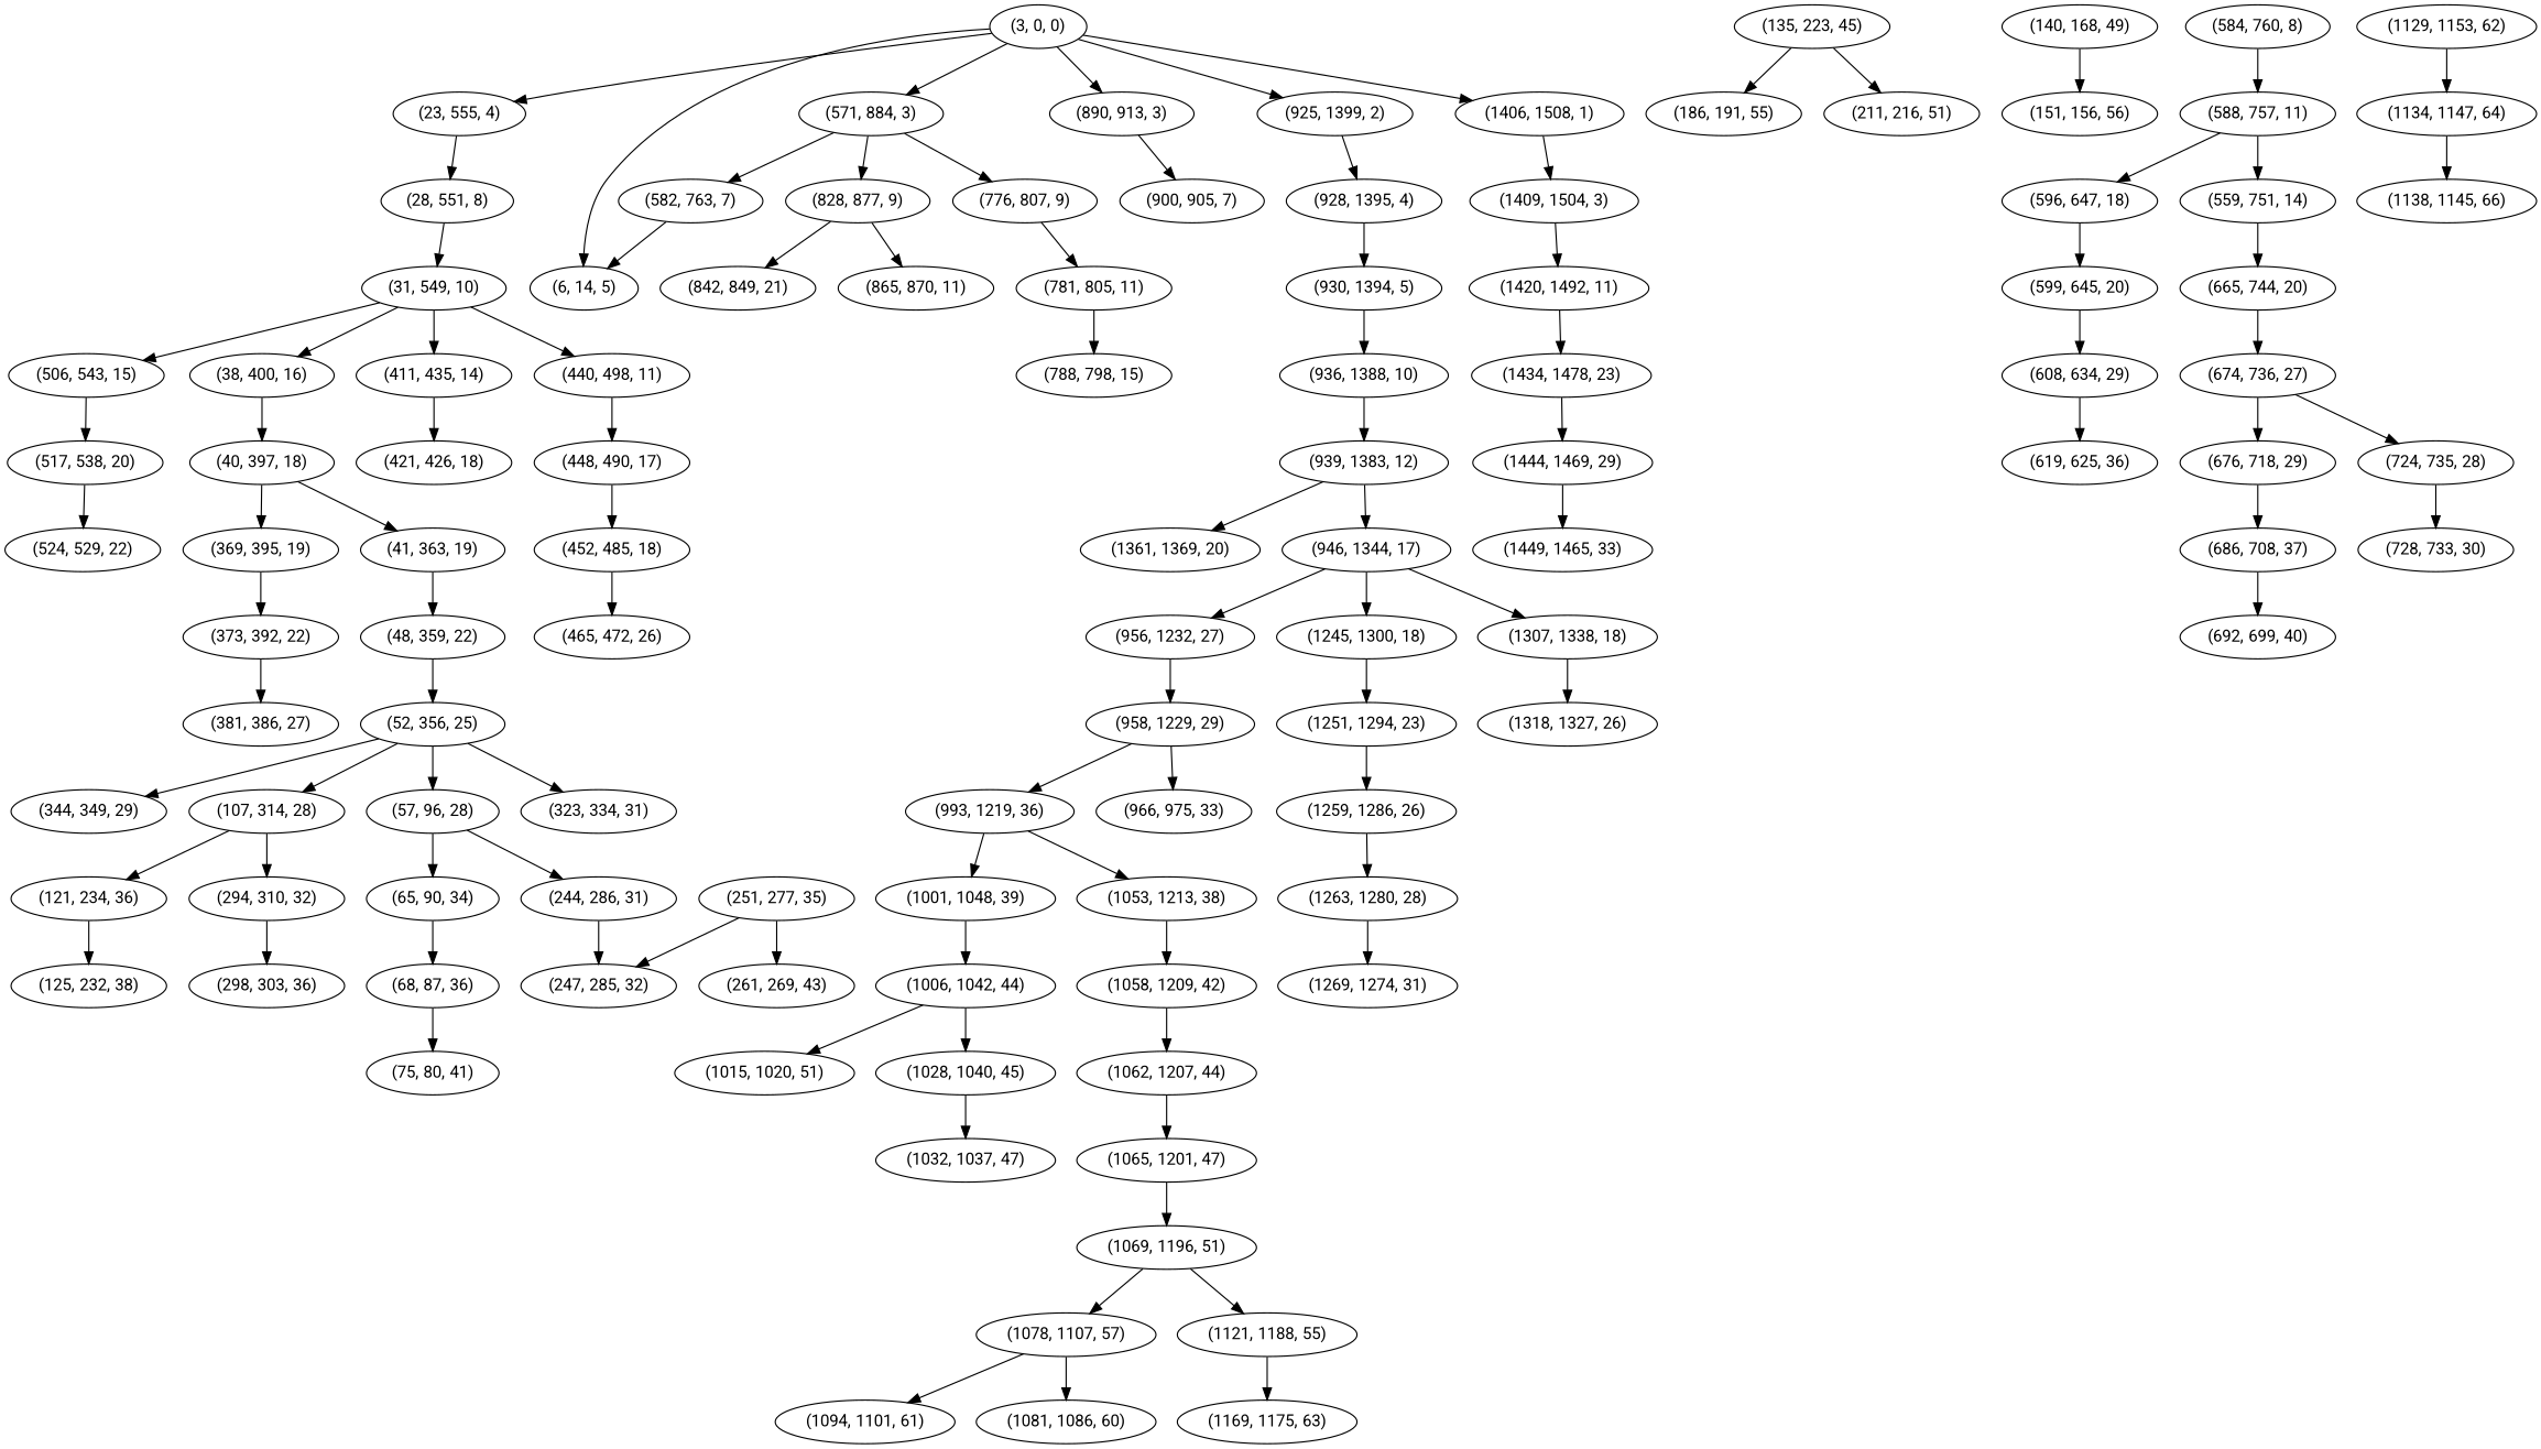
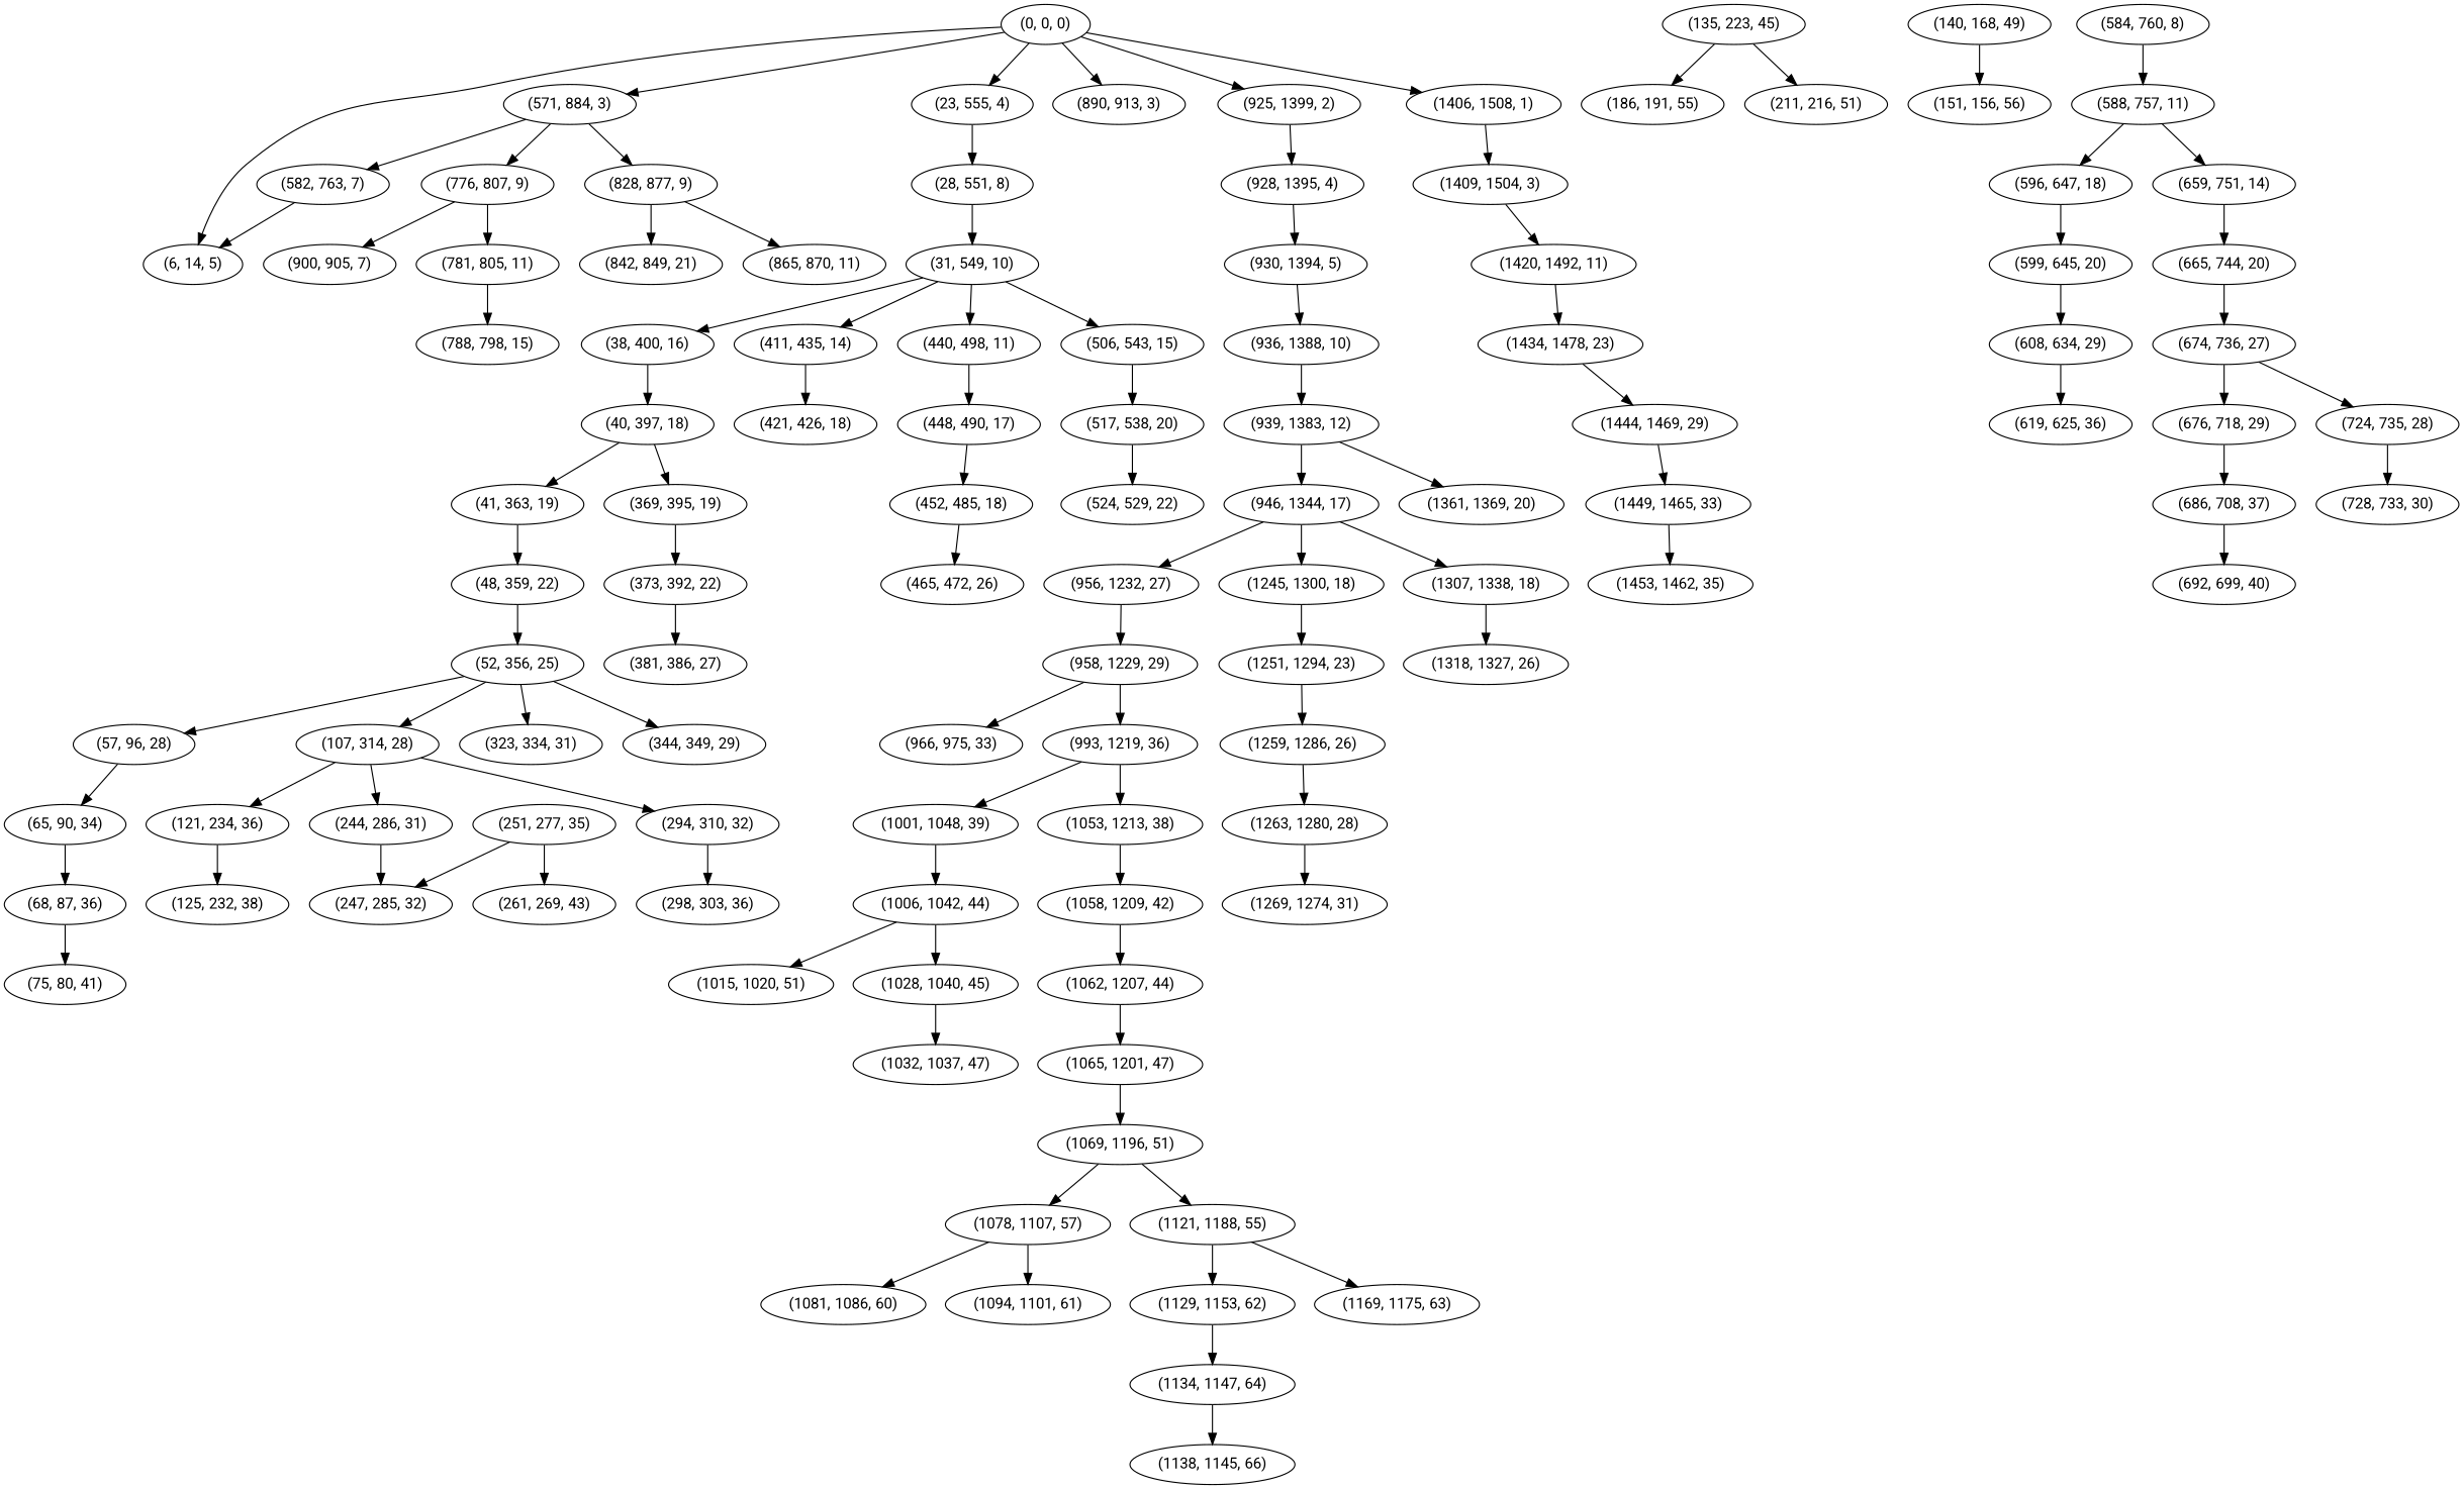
  digraph {
    fontname=Roboto
    node [fontname=Roboto]
    edge [fontname=Roboto]
-   "(0, 0, 0)" [label="(3, 0, 0)"]
+   "(0, 0, 0)"
    "(6, 14, 5)"
    "(23, 555, 4)"
    "(571, 884, 3)"
    "(890, 913, 3)"
    "(925, 1399, 2)"
    "(1406, 1508, 1)"
    "(28, 551, 8)"
    "(582, 763, 7)"
    "(776, 807, 9)"
    "(828, 877, 9)"
    "(900, 905, 7)"
    "(928, 1395, 4)"
    "(1409, 1504, 3)"
    "(31, 549, 10)"
    "(38, 400, 16)"
    "(411, 435, 14)"
    "(440, 498, 11)"
    "(506, 543, 15)"
    "(40, 397, 18)"
    "(421, 426, 18)"
    "(448, 490, 17)"
    "(517, 538, 20)"
    "(41, 363, 19)"
    "(369, 395, 19)"
    "(48, 359, 22)"
    "(373, 392, 22)"
    "(52, 356, 25)"
    "(57, 96, 28)"
    "(107, 314, 28)"
    "(323, 334, 31)"
    "(344, 349, 29)"
    "(65, 90, 34)"
    "(121, 234, 36)"
    "(244, 286, 31)"
    "(294, 310, 32)"
    "(68, 87, 36)"
    "(75, 80, 41)"
    "(125, 232, 38)"
    "(247, 285, 32)"
    "(298, 303, 36)"
    "(135, 223, 45)"
    "(186, 191, 55)"
    "(211, 216, 51)"
    "(140, 168, 49)"
    "(151, 156, 56)"
    "(251, 277, 35)"
    "(261, 269, 43)"
    "(381, 386, 27)"
    "(452, 485, 18)"
    "(465, 472, 26)"
    "(524, 529, 22)"
    "(781, 805, 11)"
    "(842, 849, 21)"
    "(865, 870, 11)"
    "(584, 760, 8)"
    "(588, 757, 11)"
    "(596, 647, 18)"
-   "(659, 751, 14)" [label="(559, 751, 14)"]
+   "(659, 751, 14)"
    "(599, 645, 20)"
    "(665, 744, 20)"
    "(608, 634, 29)"
    "(619, 625, 36)"
    "(674, 736, 27)"
    "(676, 718, 29)"
    "(724, 735, 28)"
    "(686, 708, 37)"
    "(728, 733, 30)"
    "(692, 699, 40)"
    "(788, 798, 15)"
    "(930, 1394, 5)"
    "(936, 1388, 10)"
    "(939, 1383, 12)"
    "(946, 1344, 17)"
    "(1361, 1369, 20)"
    "(956, 1232, 27)"
    "(1245, 1300, 18)"
    "(1307, 1338, 18)"
    "(958, 1229, 29)"
    "(1251, 1294, 23)"
    "(1318, 1327, 26)"
    "(966, 975, 33)"
    "(993, 1219, 36)"
    "(1001, 1048, 39)"
    "(1053, 1213, 38)"
    "(1006, 1042, 44)"
    "(1058, 1209, 42)"
    "(1015, 1020, 51)"
    "(1028, 1040, 45)"
    "(1032, 1037, 47)"
    "(1062, 1207, 44)"
    "(1065, 1201, 47)"
    "(1069, 1196, 51)"
    "(1078, 1107, 57)"
    "(1121, 1188, 55)"
    "(1081, 1086, 60)"
    "(1094, 1101, 61)"
    "(1129, 1153, 62)"
    "(1169, 1175, 63)"
    "(1134, 1147, 64)"
    "(1138, 1145, 66)"
    "(1259, 1286, 26)"
    "(1263, 1280, 28)"
    "(1269, 1274, 31)"
    "(1420, 1492, 11)"
    "(1434, 1478, 23)"
    "(1444, 1469, 29)"
    "(1449, 1465, 33)"
+   "(1453, 1462, 35)"
    "(0, 0, 0)" -> "(6, 14, 5)"
    "(0, 0, 0)" -> "(23, 555, 4)"
    "(0, 0, 0)" -> "(571, 884, 3)"
    "(0, 0, 0)" -> "(890, 913, 3)"
    "(0, 0, 0)" -> "(925, 1399, 2)"
    "(0, 0, 0)" -> "(1406, 1508, 1)"
    "(23, 555, 4)" -> "(28, 551, 8)"
    "(571, 884, 3)" -> "(582, 763, 7)"
    "(571, 884, 3)" -> "(776, 807, 9)"
    "(571, 884, 3)" -> "(828, 877, 9)"
-   "(890, 913, 3)" -> "(900, 905, 7)"
+   "(776, 807, 9)" -> "(900, 905, 7)"
    "(925, 1399, 2)" -> "(928, 1395, 4)"
    "(1406, 1508, 1)" -> "(1409, 1504, 3)"
    "(28, 551, 8)" -> "(31, 549, 10)"
    "(582, 763, 7)" -> "(6, 14, 5)"
    "(776, 807, 9)" -> "(781, 805, 11)"
    "(828, 877, 9)" -> "(842, 849, 21)"
    "(828, 877, 9)" -> "(865, 870, 11)"
    "(928, 1395, 4)" -> "(930, 1394, 5)"
    "(1409, 1504, 3)" -> "(1420, 1492, 11)"
    "(31, 549, 10)" -> "(38, 400, 16)"
    "(31, 549, 10)" -> "(411, 435, 14)"
    "(31, 549, 10)" -> "(440, 498, 11)"
    "(31, 549, 10)" -> "(506, 543, 15)"
    "(38, 400, 16)" -> "(40, 397, 18)"
    "(411, 435, 14)" -> "(421, 426, 18)"
    "(440, 498, 11)" -> "(448, 490, 17)"
    "(506, 543, 15)" -> "(517, 538, 20)"
    "(40, 397, 18)" -> "(41, 363, 19)"
    "(40, 397, 18)" -> "(369, 395, 19)"
    "(448, 490, 17)" -> "(452, 485, 18)"
    "(517, 538, 20)" -> "(524, 529, 22)"
    "(41, 363, 19)" -> "(48, 359, 22)"
    "(369, 395, 19)" -> "(373, 392, 22)"
    "(48, 359, 22)" -> "(52, 356, 25)"
    "(373, 392, 22)" -> "(381, 386, 27)"
    "(52, 356, 25)" -> "(57, 96, 28)"
    "(52, 356, 25)" -> "(107, 314, 28)"
    "(52, 356, 25)" -> "(323, 334, 31)"
    "(52, 356, 25)" -> "(344, 349, 29)"
    "(57, 96, 28)" -> "(65, 90, 34)"
    "(107, 314, 28)" -> "(121, 234, 36)"
-   "(57, 96, 28)" -> "(244, 286, 31)"
+   "(107, 314, 28)" -> "(244, 286, 31)"
    "(107, 314, 28)" -> "(294, 310, 32)"
    "(65, 90, 34)" -> "(68, 87, 36)"
    "(121, 234, 36)" -> "(125, 232, 38)"
    "(244, 286, 31)" -> "(247, 285, 32)"
    "(294, 310, 32)" -> "(298, 303, 36)"
    "(68, 87, 36)" -> "(75, 80, 41)"
    "(135, 223, 45)" -> "(186, 191, 55)"
    "(135, 223, 45)" -> "(211, 216, 51)"
    "(140, 168, 49)" -> "(151, 156, 56)"
    "(251, 277, 35)" -> "(247, 285, 32)"
    "(251, 277, 35)" -> "(261, 269, 43)"
    "(452, 485, 18)" -> "(465, 472, 26)"
    "(781, 805, 11)" -> "(788, 798, 15)"
    "(584, 760, 8)" -> "(588, 757, 11)"
    "(588, 757, 11)" -> "(596, 647, 18)"
    "(588, 757, 11)" -> "(659, 751, 14)"
    "(596, 647, 18)" -> "(599, 645, 20)"
    "(659, 751, 14)" -> "(665, 744, 20)"
    "(599, 645, 20)" -> "(608, 634, 29)"
    "(665, 744, 20)" -> "(674, 736, 27)"
    "(608, 634, 29)" -> "(619, 625, 36)"
    "(674, 736, 27)" -> "(676, 718, 29)"
    "(674, 736, 27)" -> "(724, 735, 28)"
    "(676, 718, 29)" -> "(686, 708, 37)"
    "(724, 735, 28)" -> "(728, 733, 30)"
    "(686, 708, 37)" -> "(692, 699, 40)"
    "(930, 1394, 5)" -> "(936, 1388, 10)"
    "(936, 1388, 10)" -> "(939, 1383, 12)"
    "(939, 1383, 12)" -> "(946, 1344, 17)"
    "(939, 1383, 12)" -> "(1361, 1369, 20)"
    "(946, 1344, 17)" -> "(956, 1232, 27)"
    "(946, 1344, 17)" -> "(1245, 1300, 18)"
    "(946, 1344, 17)" -> "(1307, 1338, 18)"
    "(956, 1232, 27)" -> "(958, 1229, 29)"
    "(1245, 1300, 18)" -> "(1251, 1294, 23)"
    "(1307, 1338, 18)" -> "(1318, 1327, 26)"
    "(958, 1229, 29)" -> "(966, 975, 33)"
    "(958, 1229, 29)" -> "(993, 1219, 36)"
    "(1251, 1294, 23)" -> "(1259, 1286, 26)"
    "(993, 1219, 36)" -> "(1001, 1048, 39)"
    "(993, 1219, 36)" -> "(1053, 1213, 38)"
    "(1001, 1048, 39)" -> "(1006, 1042, 44)"
    "(1053, 1213, 38)" -> "(1058, 1209, 42)"
    "(1006, 1042, 44)" -> "(1015, 1020, 51)"
    "(1006, 1042, 44)" -> "(1028, 1040, 45)"
    "(1058, 1209, 42)" -> "(1062, 1207, 44)"
    "(1028, 1040, 45)" -> "(1032, 1037, 47)"
    "(1062, 1207, 44)" -> "(1065, 1201, 47)"
    "(1065, 1201, 47)" -> "(1069, 1196, 51)"
    "(1069, 1196, 51)" -> "(1078, 1107, 57)"
    "(1069, 1196, 51)" -> "(1121, 1188, 55)"
    "(1078, 1107, 57)" -> "(1081, 1086, 60)"
    "(1078, 1107, 57)" -> "(1094, 1101, 61)"
+   "(1121, 1188, 55)" -> "(1129, 1153, 62)"
    "(1121, 1188, 55)" -> "(1169, 1175, 63)"
    "(1129, 1153, 62)" -> "(1134, 1147, 64)"
    "(1134, 1147, 64)" -> "(1138, 1145, 66)"
    "(1259, 1286, 26)" -> "(1263, 1280, 28)"
    "(1263, 1280, 28)" -> "(1269, 1274, 31)"
    "(1420, 1492, 11)" -> "(1434, 1478, 23)"
    "(1434, 1478, 23)" -> "(1444, 1469, 29)"
    "(1444, 1469, 29)" -> "(1449, 1465, 33)"
+   "(1449, 1465, 33)" -> "(1453, 1462, 35)"
  }
